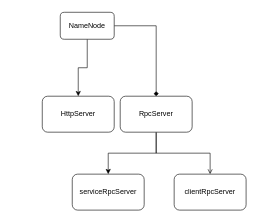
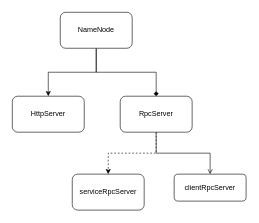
  <mxCell id="0" />
  <mxCell id="1" parent="0" />
  <mxCell id="2" value="" style="edgeStyle=orthogonalEdgeStyle;rounded=0;orthogonalLoop=1;jettySize=auto;html=1;" parent="1" source="4" target="5" edge="1"><mxGeometry relative="1" as="geometry" /></mxCell>
  <mxCell id="3" style="edgeStyle=orthogonalEdgeStyle;rounded=0;orthogonalLoop=1;jettySize=auto;html=1;endArrow=diamond;" parent="1" source="4" target="8" edge="1"><mxGeometry relative="1" as="geometry" /></mxCell>
- <mxCell id="4" value="NameNode" style="rounded=1;whiteSpace=wrap;html=1;" parent="1" vertex="1"><mxGeometry x="100" y="20" width="90" height="45" as="geometry" /></mxCell>
- <mxCell id="5" value="HttpServer" style="rounded=1;whiteSpace=wrap;html=1;" parent="1" vertex="1"><mxGeometry x="70" y="160" width="120" height="60" as="geometry" /></mxCell>
- <mxCell id="6" value="" style="edgeStyle=orthogonalEdgeStyle;rounded=0;orthogonalLoop=1;jettySize=auto;html=1;" parent="1" source="8" target="9" edge="1"><mxGeometry relative="1" as="geometry" /></mxCell>
+ <mxCell id="4" value="NameNode" style="rounded=1;whiteSpace=wrap;html=1;" parent="1" vertex="1"><mxGeometry x="100" y="20" width="120" height="60" as="geometry" /></mxCell>
+ <mxCell id="5" value="HttpServer" style="rounded=1;whiteSpace=wrap;html=1;" parent="1" vertex="1"><mxGeometry x="20" y="160" width="120" height="60" as="geometry" /></mxCell>
+ <mxCell id="6" value="" style="edgeStyle=orthogonalEdgeStyle;rounded=0;orthogonalLoop=1;jettySize=auto;html=1;dashed=1;" parent="1" source="8" target="9" edge="1"><mxGeometry relative="1" as="geometry" /></mxCell>
  <mxCell id="7" style="edgeStyle=orthogonalEdgeStyle;rounded=0;orthogonalLoop=1;jettySize=auto;html=1;entryX=0.5;entryY=0;entryDx=0;entryDy=0;endArrow=open;" parent="1" source="8" target="10" edge="1"><mxGeometry relative="1" as="geometry"><mxPoint x="320" y="300" as="targetPoint" /></mxGeometry></mxCell>
  <mxCell id="8" value="RpcServer" style="rounded=1;whiteSpace=wrap;html=1;" parent="1" vertex="1"><mxGeometry x="200" y="160" width="120" height="60" as="geometry" /></mxCell>
  <mxCell id="9" value="serviceRpcServer" style="whiteSpace=wrap;html=1;rounded=1;" parent="1" vertex="1"><mxGeometry x="120" y="290" width="120" height="60" as="geometry" /></mxCell>
- <mxCell id="10" value="clientRpcServer" style="whiteSpace=wrap;html=1;rounded=1;" parent="1" vertex="1"><mxGeometry x="290" y="290" width="120" height="60" as="geometry" /></mxCell>
+ <mxCell id="10" value="clientRpcServer" style="whiteSpace=wrap;html=1;rounded=1;" parent="1" vertex="1"><mxGeometry x="290" y="290" width="120" height="45" as="geometry" /></mxCell>
